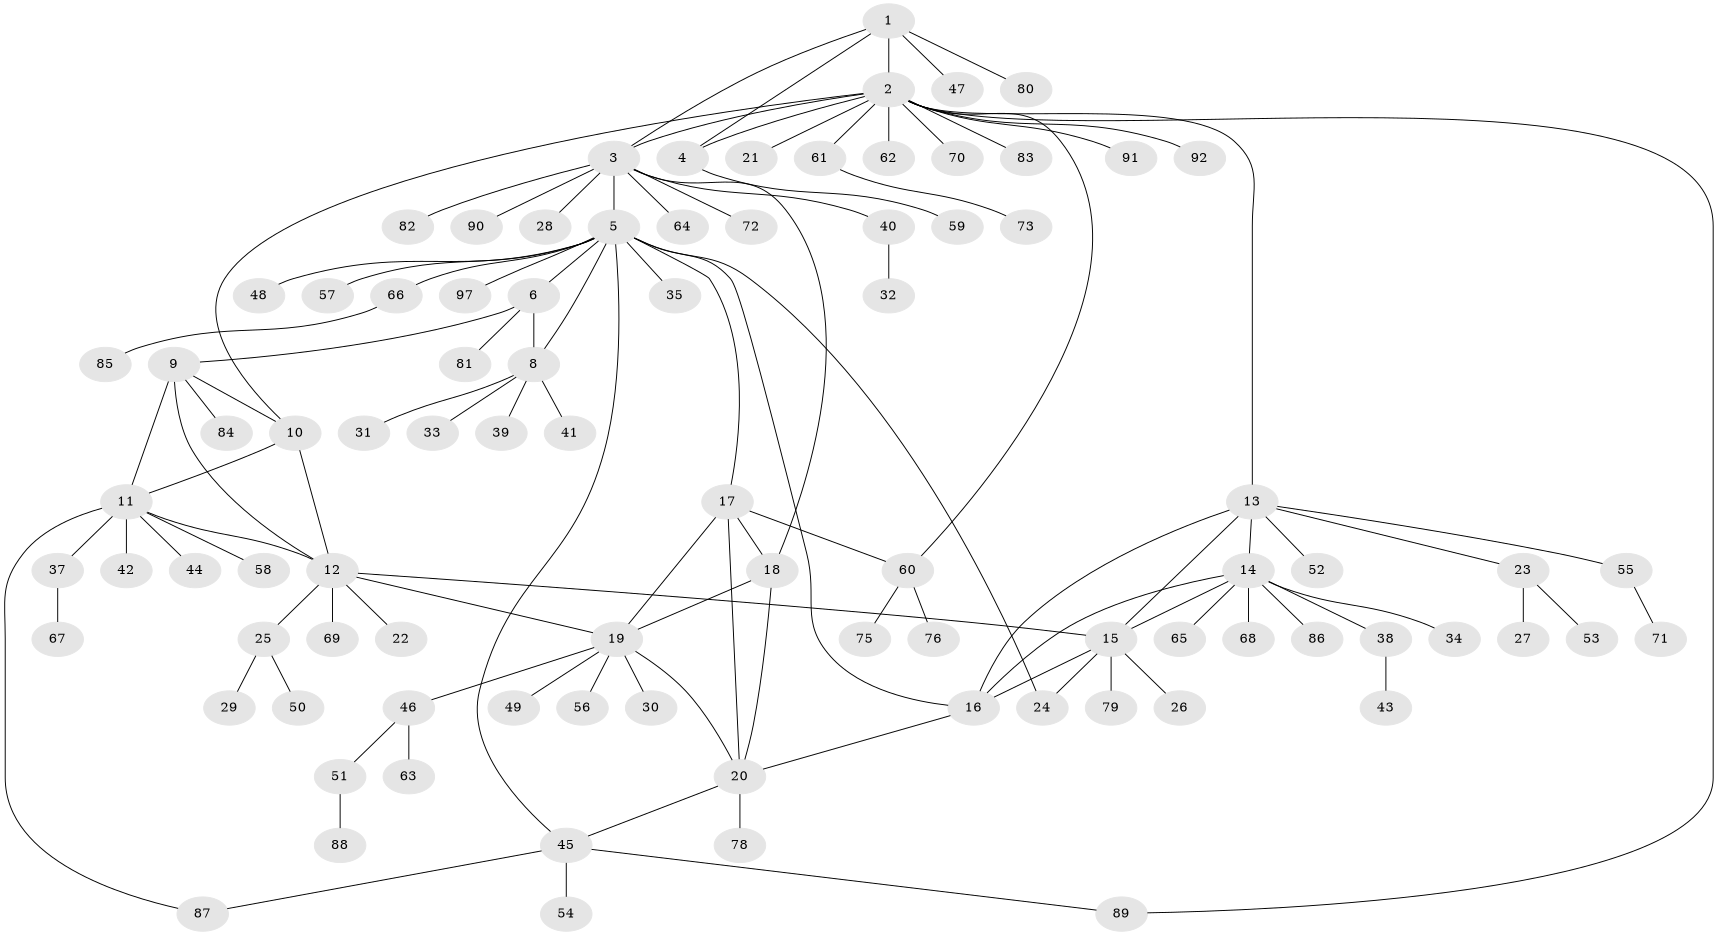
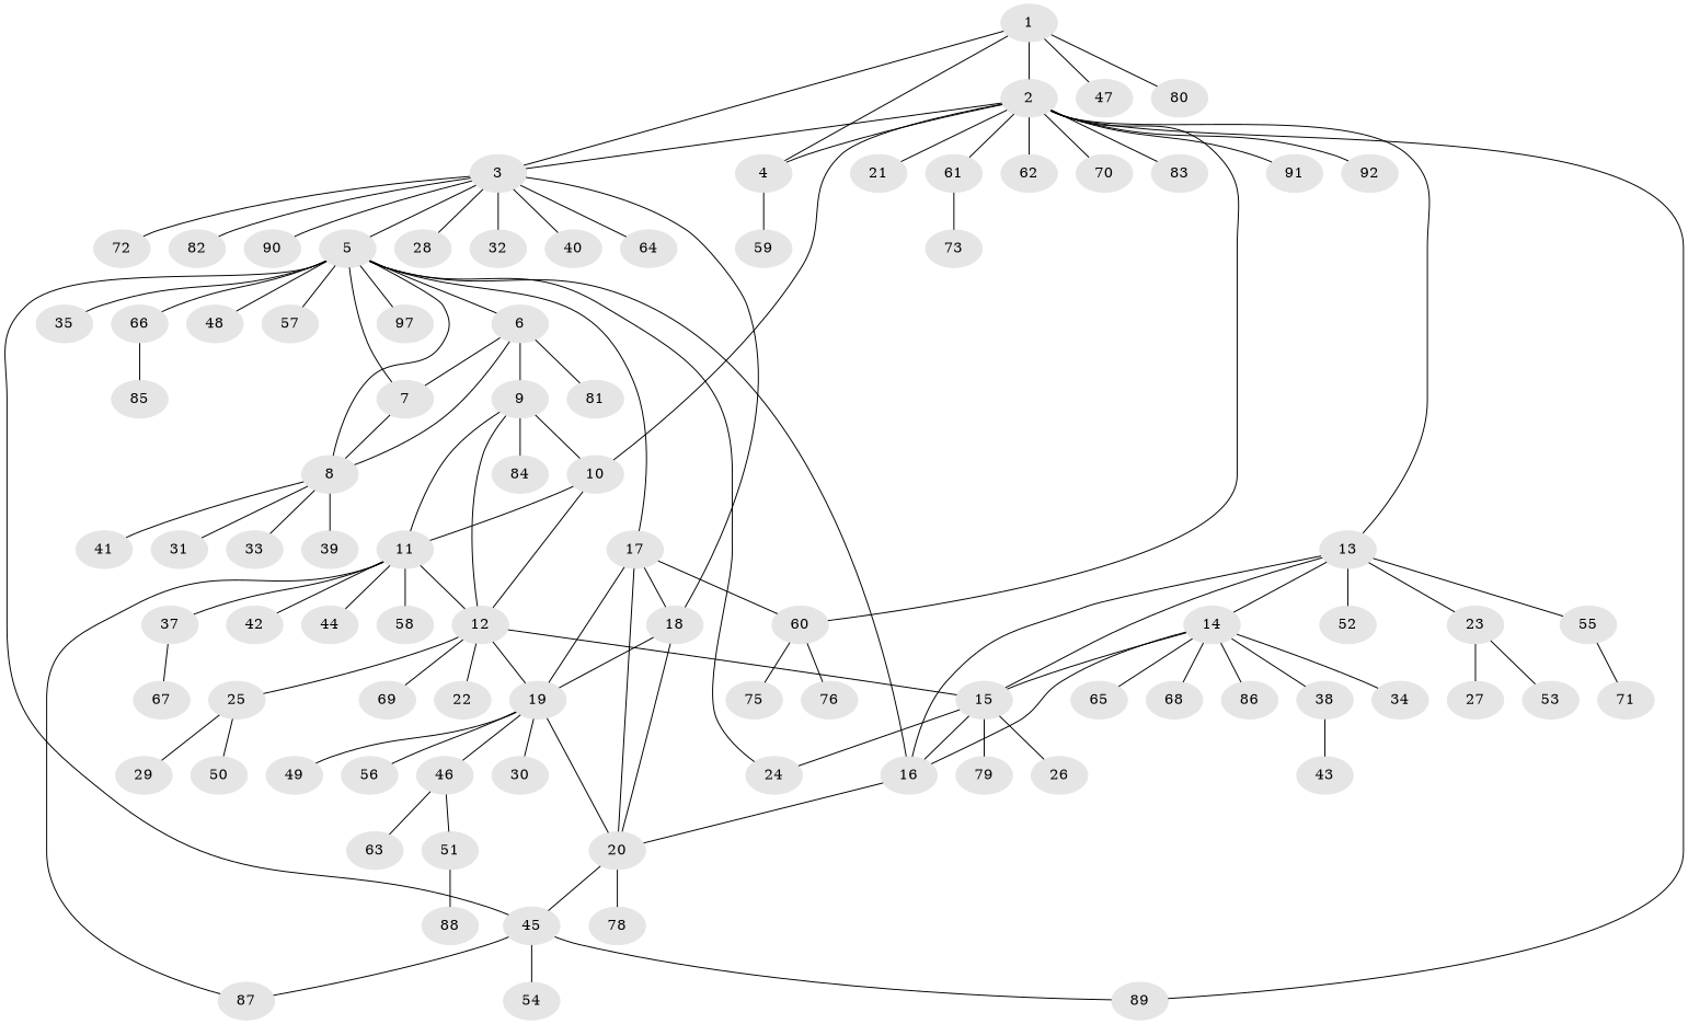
  graph {
    node [color=gray90 style=filled]
    1
    2
    3
    4
    47
    80
    10
    13
    21
    60
    61
    62
    70
    83
    89
    91
    92
    5
    18
    28
    32
    40
    64
    72
    82
    90
    59
    11
    12
    16
    15
    14
    23
    52
    55
    75
    76
    73
    6
+   7
    8
    17
    24
    35
    45
    48
    57
    66
    n49 [label=97]
    19
    20
    9
    81
    31
    33
    39
    41
    87
    54
    85
    84
    37
    42
    44
    58
    22
    25
    69
    67
    26
    79
    30
    46
    49
    56
    29
    50
    34
    38
    65
    68
    86
    27
    53
    71
    43
    78
    51
    63
    88
    1 -- 2
    1 -- 3
    1 -- 4
    1 -- 47
    1 -- 80
    2 -- 3
    2 -- 4
    2 -- 10
    2 -- 13
    2 -- 21
    2 -- 60
    2 -- 61
    2 -- 62
    2 -- 70
    2 -- 83
    2 -- 89
    2 -- 91
    2 -- 92
    3 -- 5
    3 -- 18
    3 -- 28
-   40 -- 32
+   3 -- 32
    3 -- 40
    3 -- 64
    3 -- 72
    3 -- 82
    3 -- 90
    4 -- 59
    10 -- 11
    10 -- 12
    13 -- 16
    13 -- 15
    13 -- 14
    13 -- 23
    13 -- 52
    13 -- 55
    60 -- 75
    60 -- 76
    61 -- 73
    5 -- 16
    5 -- 6
+   5 -- 7
    5 -- 8
    5 -- 17
    5 -- 24
    5 -- 35
    5 -- 45
    5 -- 48
    5 -- 57
    5 -- 66
    5 -- n49
    18 -- 19
    18 -- 20
    11 -- 12
    11 -- 87
    11 -- 37
    11 -- 42
    11 -- 44
    11 -- 58
    12 -- 15
    12 -- 19
    12 -- 22
    12 -- 25
    12 -- 69
    16 -- 20
    15 -- 16
    15 -- 24
    15 -- 26
    15 -- 79
    14 -- 16
    14 -- 15
    14 -- 34
    14 -- 38
    14 -- 65
    14 -- 68
    14 -- 86
    23 -- 27
    23 -- 53
    55 -- 71
+   6 -- 7
    6 -- 8
    6 -- 9
    6 -- 81
+   7 -- 8
    8 -- 31
    8 -- 33
    8 -- 39
    8 -- 41
    17 -- 60
    17 -- 18
    17 -- 19
    17 -- 20
    45 -- 89
    45 -- 87
    45 -- 54
    66 -- 85
    19 -- 20
    19 -- 30
    19 -- 46
    19 -- 49
    19 -- 56
    20 -- 45
    20 -- 78
    9 -- 10
    9 -- 11
    9 -- 12
    9 -- 84
    37 -- 67
    25 -- 29
    25 -- 50
    46 -- 51
    46 -- 63
    38 -- 43
    51 -- 88
  }
